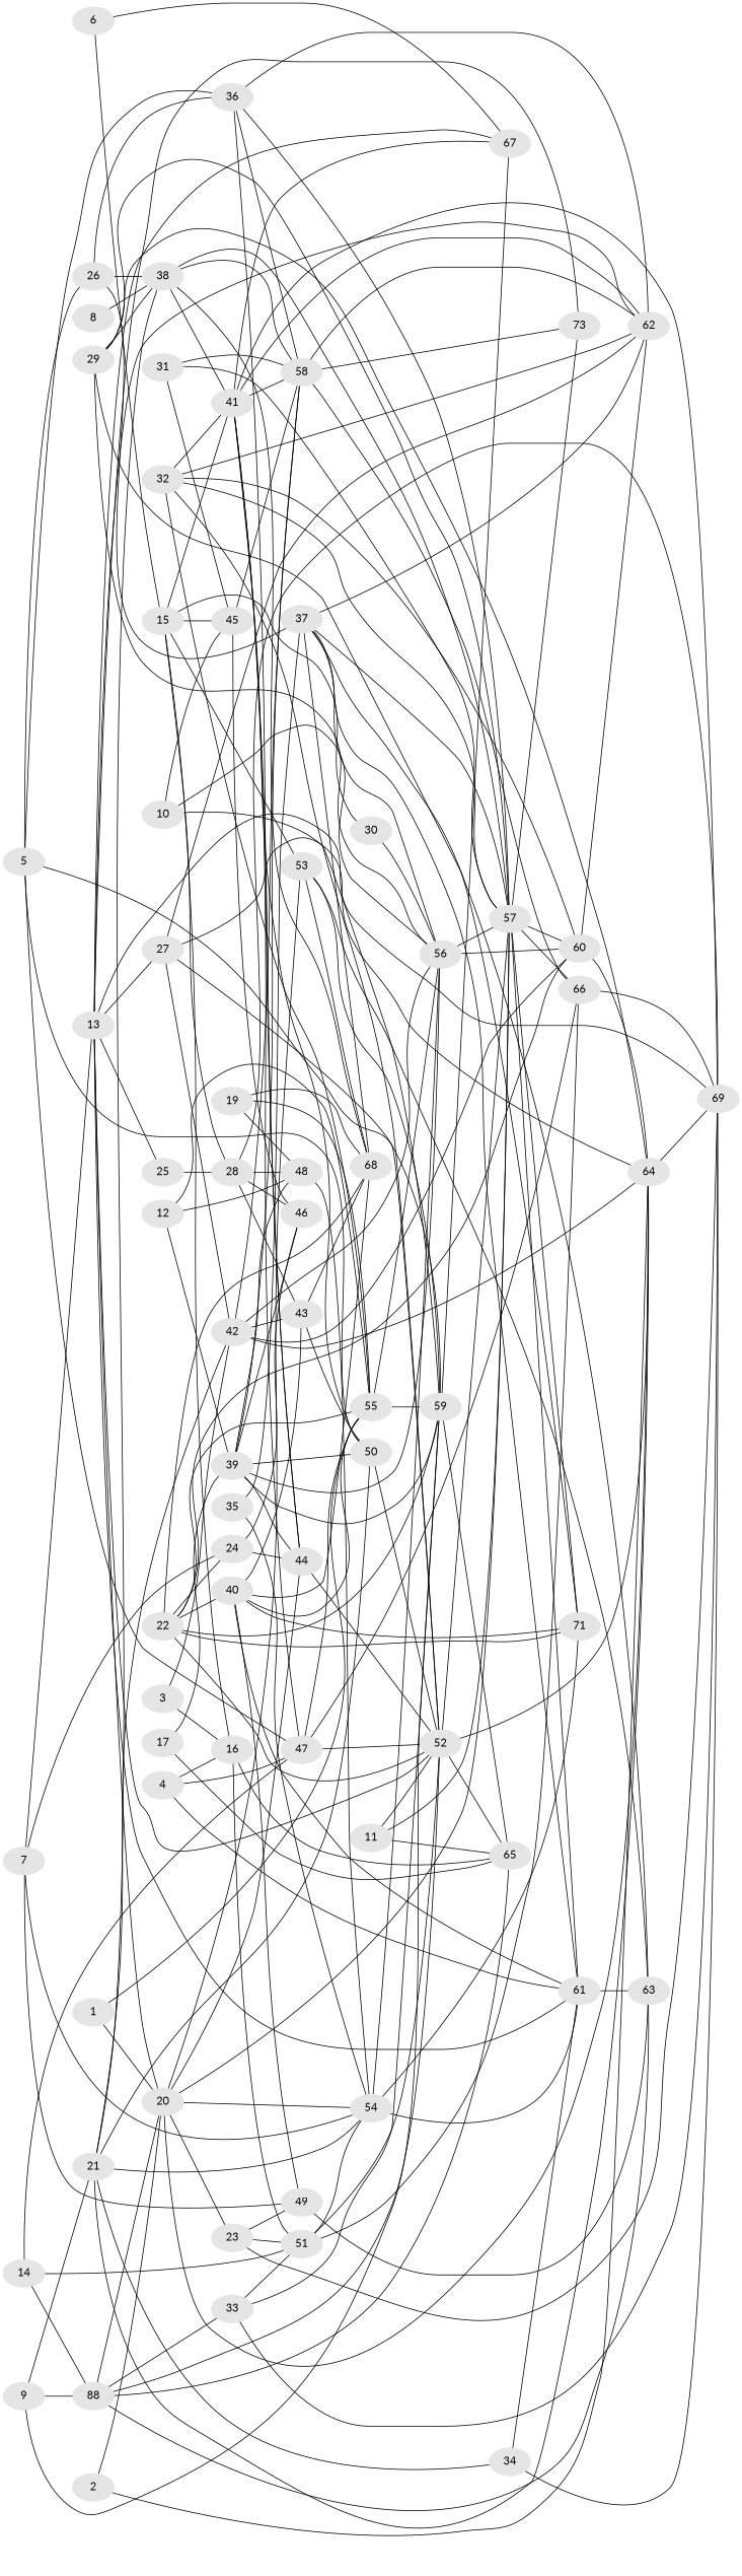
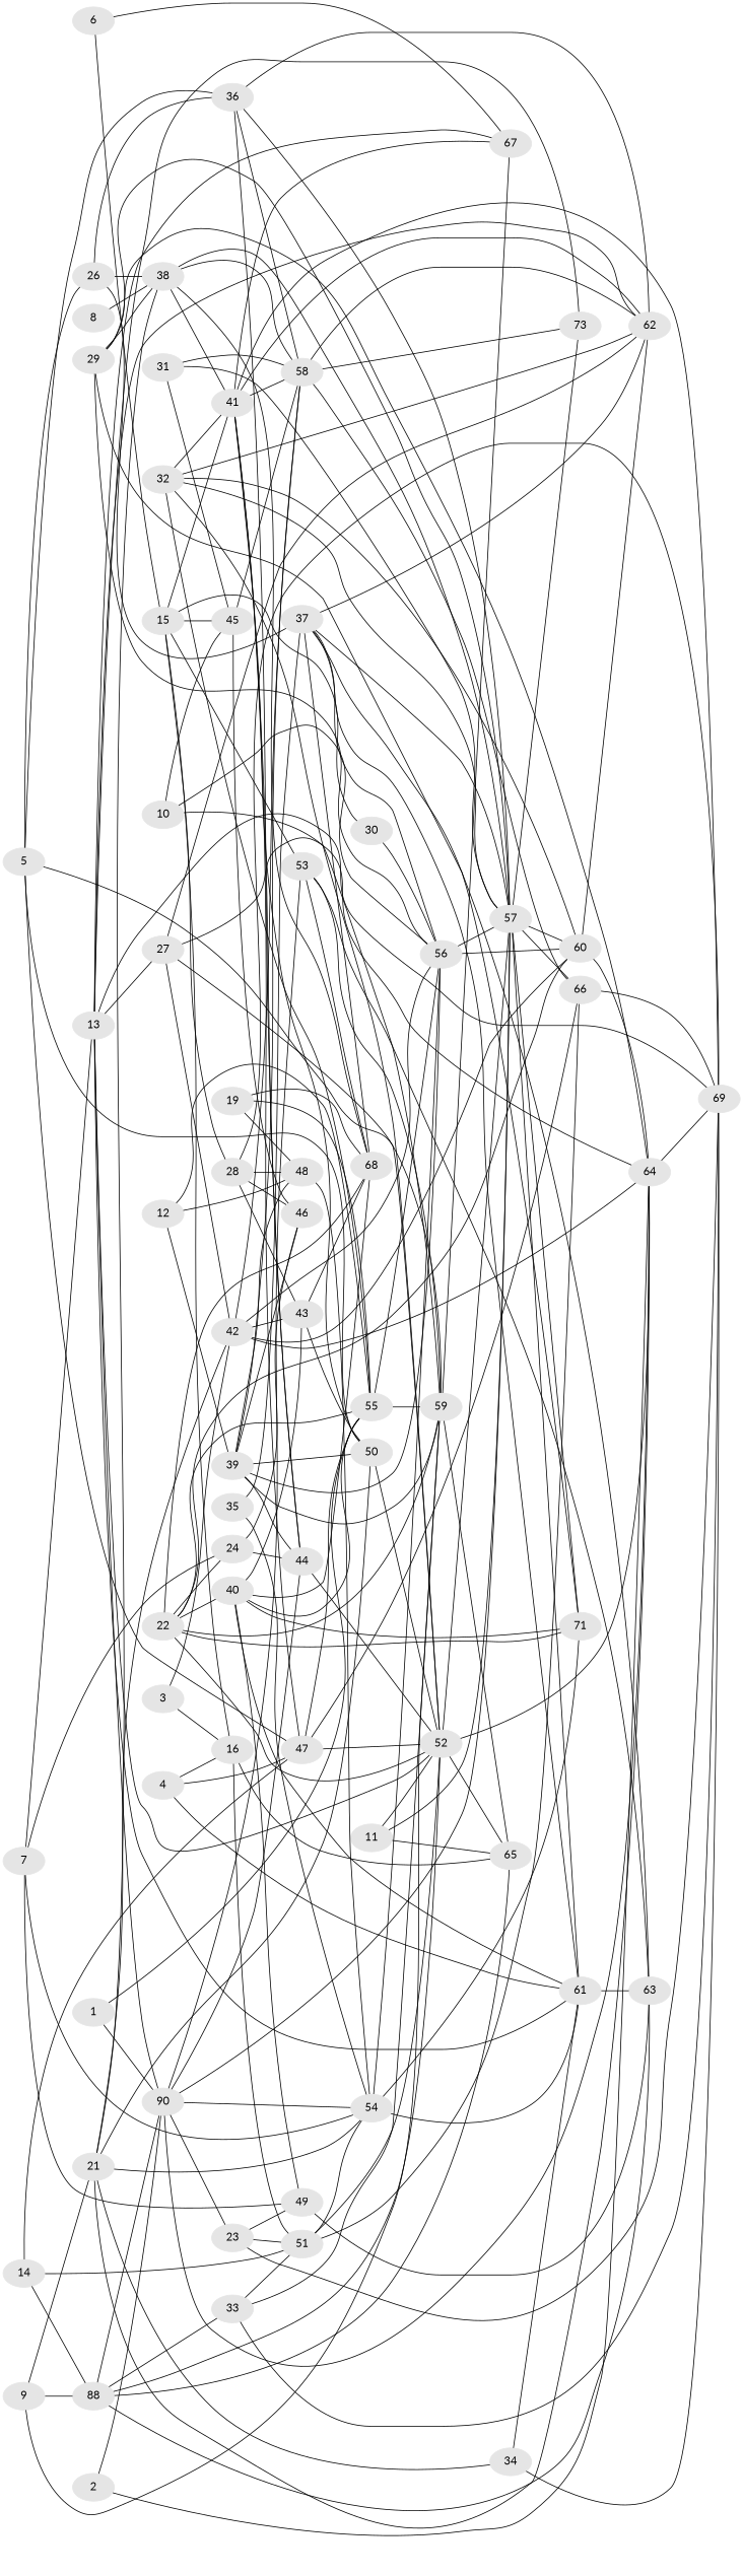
  graph {
    fontname=Lato
    rankdir=LR
    node [color=gray90 fontname=Lato style=filled]
    edge [fontname=Lato weight=1.0]
    1
-   20
+   20 [label=90]
    55
    64
    54
    57
    53
    23
    44
    59
    56
    2
    69
    3
    16
    42
    65
    51
    60
    43
    58
    4
    47
    61
    52
    66
    63
    5
    26
    36
    50
    38
    37
    62
    6
    15
    67
    45
    28
    30
    41
    7
    13
    24
    49
-   25
    27
    n48 [label=73]
    46
    71
    8
    68
    n53 [label=88]
    9
    21
    33
    34
    10
    11
    12
    39
    48
    14
-   17
    19
    22
    40
    29
    31
    32
    35
    1 -- 20
    1 -- 55
    20 -- 64
    20 -- 54 [weight=2.0]
    20 -- 57
    20 -- 53
    20 -- 23
    20 -- 44
    55 -- 59
    55 -- 56
    64 -- 69
    54 -- 56
    54 -- 61
    54 -- 71
    57 -- 60
    57 -- 61
    57 -- 66
    57 -- n48
    57 -- 71
    53 -- 59
    53 -- 63
    53 -- 68
    23 -- 69
    23 -- 51
    23 -- 49
    44 -- 52
    59 -- 65
    59 -- 67 [weight=2.0]
    56 -- 57
    56 -- 60
    2 -- 20
    2 -- 64
    3 -- 16
    3 -- 42
    16 -- 65
    16 -- 51 [weight=2.0]
    42 -- 64
    42 -- 56
    42 -- 60
    42 -- 43
    42 -- 58
    51 -- 54
    51 -- 52
    51 -- 66
    60 -- 64
    60 -- 62
    43 -- 50
    43 -- 68
    58 -- 66
    58 -- 62
    58 -- n48
    4 -- 16
    4 -- 47
    4 -- 61
    47 -- 55
    47 -- 52
    47 -- 66
    61 -- 63
    52 -- 64
    52 -- 57
    52 -- 65
    66 -- 69
    5 -- 47
    5 -- 52
    5 -- 26
    5 -- 36
    5 -- 50
    26 -- 36
    26 -- 38
    26 -- 37 [weight=2.0]
    36 -- 57
    36 -- 44
    36 -- 58
    36 -- 62
    50 -- 52
    38 -- 57
    38 -- 58
    38 -- 41
    38 -- 68
    37 -- 57
    37 -- 56
    37 -- 61
    37 -- 63
    37 -- 62
    37 -- 68
    6 -- 15
    6 -- 67
    15 -- 53
    15 -- 16
    15 -- 45
    15 -- 28
    15 -- 30
    15 -- 41
    45 -- 58
    45 -- 46
    28 -- 69
    28 -- 43
    28 -- 46
    28 -- 48
    30 -- 56
    41 -- 44
    41 -- 69
    41 -- 58
    41 -- 47
    41 -- 50
    41 -- 62
    41 -- 67
    7 -- 54
    7 -- 13
    7 -- 24
    7 -- 49
    13 -- 20
    13 -- 69
    13 -- 61
    13 -- 52
    13 -- 62
    13 -- 67
-   13 -- 25
    13 -- 27
    13 -- n48
    24 -- 44
    24 -- 46
    49 -- 63
-   25 -- 28
    27 -- 64
    27 -- 59
    27 -- 42
    27 -- 62
    8 -- 38
    n53 -- 20
    n53 -- 65
    n53 -- 52
    n53 -- 63
    n53 -- 33
    9 -- 59
    9 -- n53
    9 -- 21
    21 -- 64
    21 -- 54
    21 -- 42
    21 -- 50
    21 -- 38
    21 -- 34
    33 -- 59
    33 -- 69
    33 -- 51 [weight=2.0]
    34 -- 69
    34 -- 61
    10 -- 59 [weight=2.0]
    10 -- 56
    10 -- 45
    11 -- 57
    11 -- 65
    11 -- 52
    12 -- 55
    12 -- 39
    12 -- 48
    39 -- 44
    39 -- 59
    39 -- 56 [weight=2.0]
    39 -- 58
    39 -- 50
    39 -- 46
    39 -- 48
    48 -- 54
    14 -- 51
    14 -- 47
    14 -- n53
-   17 -- 65
-   17 -- 39
    19 -- 55
    19 -- 68
    19 -- 48
    22 -- 55
    22 -- 59 [weight=2.0]
    22 -- 60
    22 -- 52
    22 -- 24
    22 -- 71
    22 -- 68
    22 -- 40
    40 -- 55
    40 -- 43
    40 -- 61
    40 -- 49
    40 -- 71
    40 -- 68
    29 -- 64
    29 -- 57
    29 -- 56
    29 -- 38
    29 -- 71
    31 -- 57
    31 -- 58
    31 -- 45
    32 -- 55
    32 -- 57
    32 -- 60
    32 -- 52
    32 -- 62
    32 -- 41
    35 -- 54
    35 -- 37
  }
